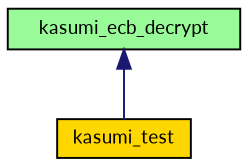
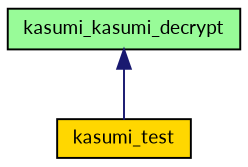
  digraph {
    rankdir=TB
    fontname=Lato
    node [color=black fontname=Lato fontsize=10 shape=record style=filled]
-   n1 [fillcolor=palegreen fontcolor=black height=0.2 label=kasumi_ecb_decrypt width=0.4]
+   n1 [fillcolor=palegreen fontcolor=black height=0.2 label=kasumi_kasumi_decrypt width=0.4]
    n2 [fillcolor=gold height=0.2 label=kasumi_test width=0.4]
    n1 -> n2 [color=midnightblue dir=back fontname=Lato fontsize=10 labelfontname=Helvetica labelfontsize=10 style=solid]
  }
